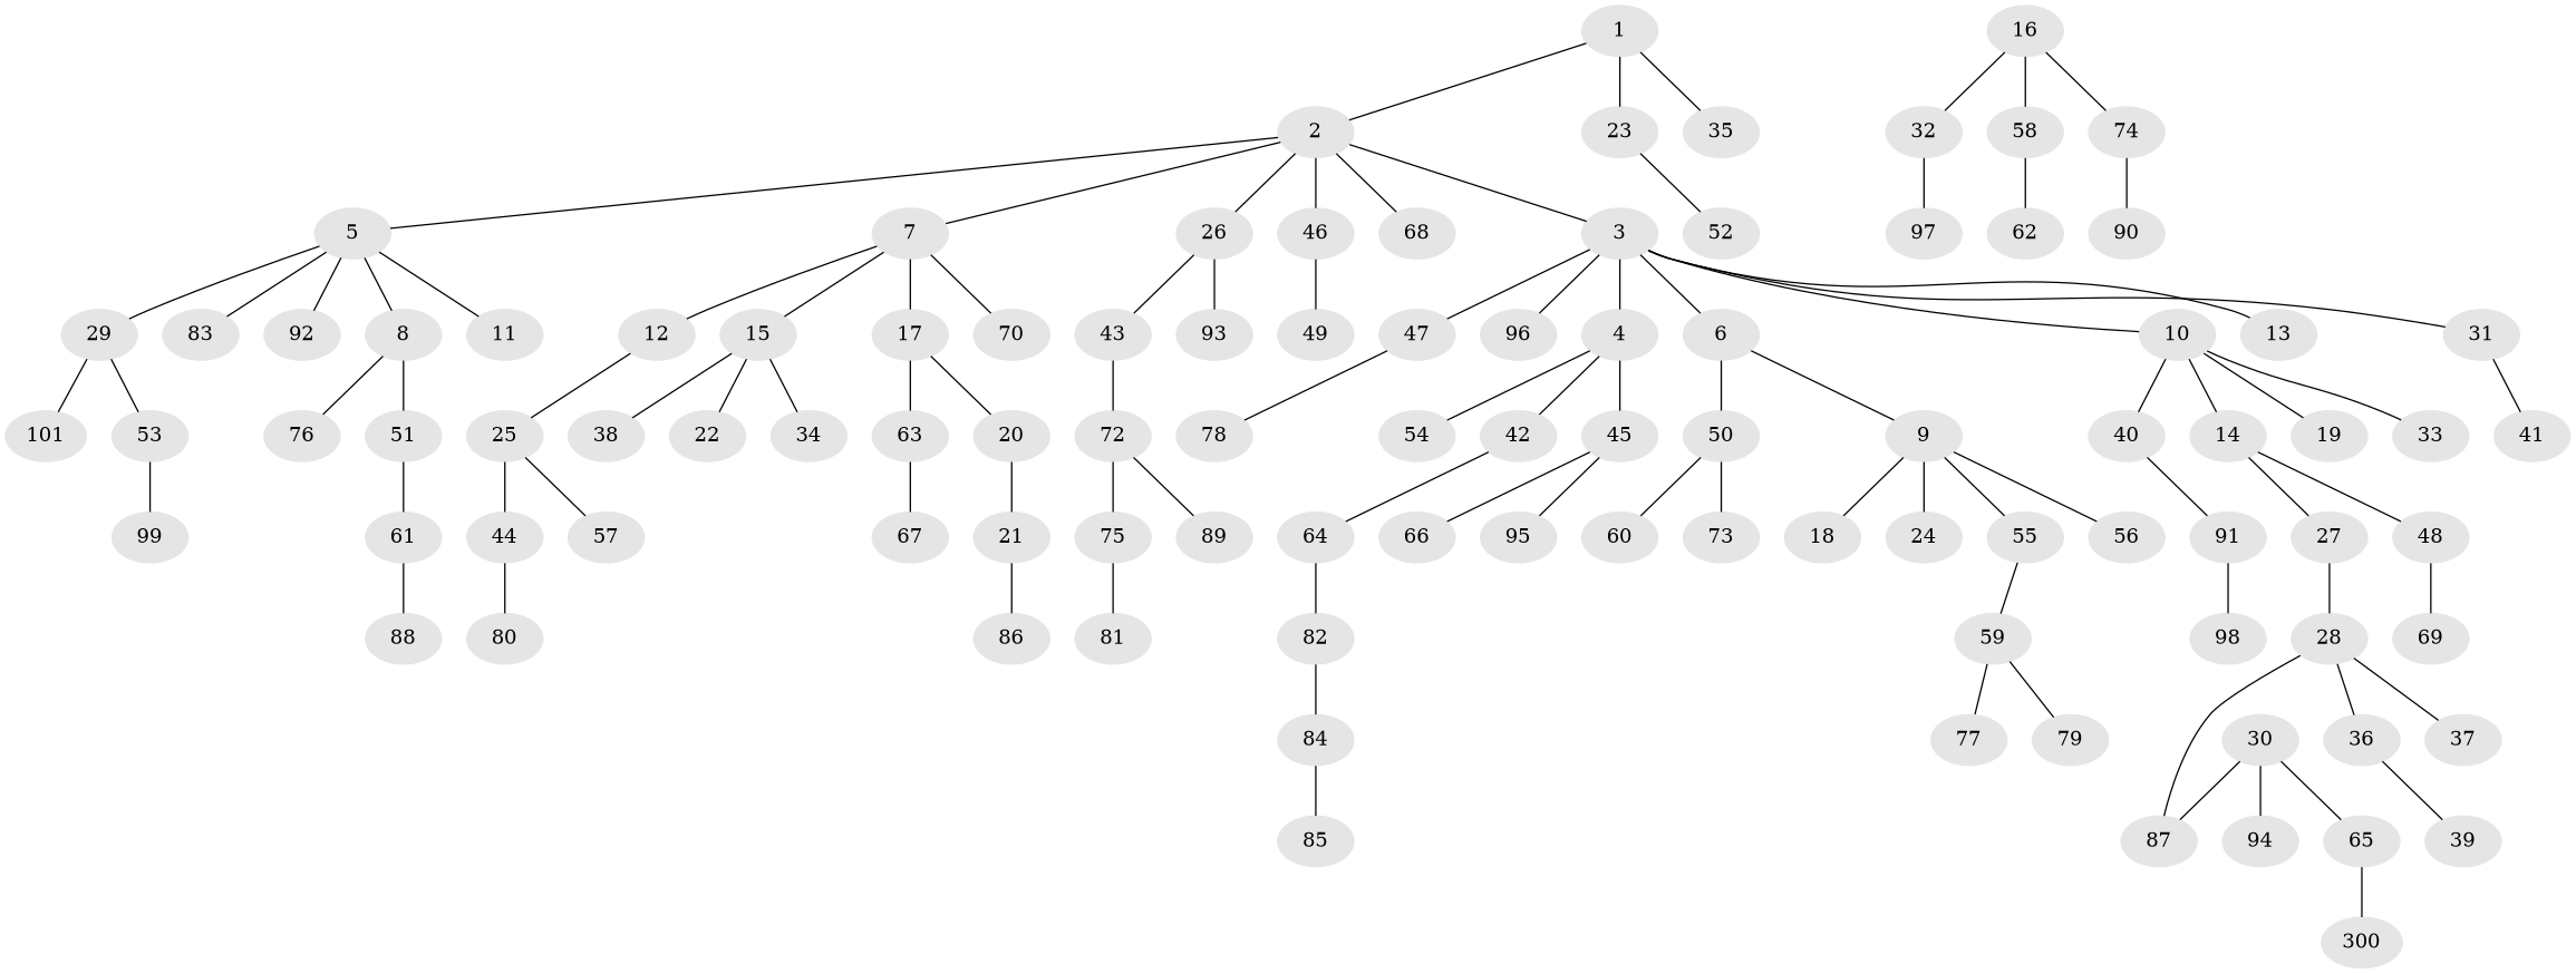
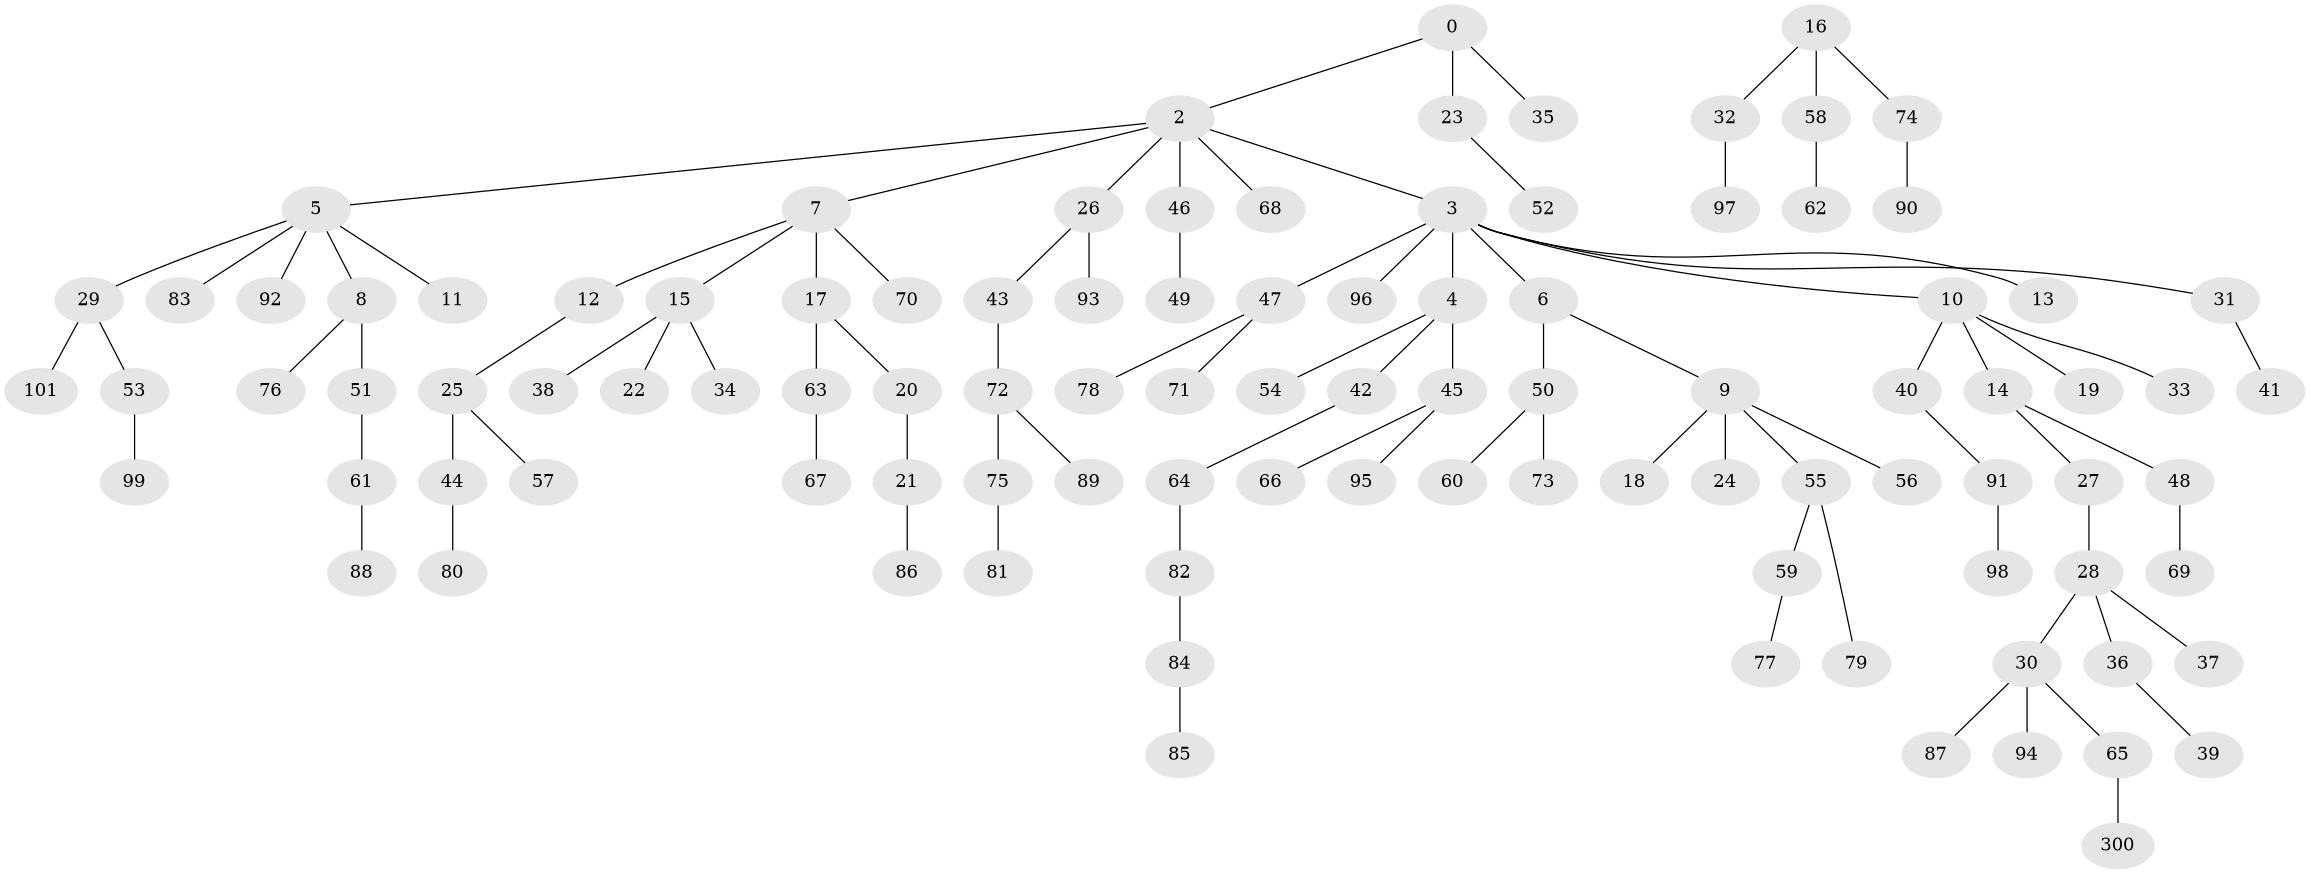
  graph {
    node [color=gray90 style=filled]
-   1
+   1 [label=0]
    2
    23
    35
    3
    5
    7
    26
    46
    68
    52
    4
    6
    10
    13
    31
    47
    96
    8
    11
    29
    83
    92
    12
    15
    17
    70
    43
    93
    49
    42
    45
    54
    9
    50
    14
    19
    33
    40
    41
+   71
    78
    64
    66
    95
    51
    76
    53
    101
    18
    24
    55
    56
    60
    73
    25
    22
    34
    38
    20
    63
    16
    32
    58
    74
    61
    59
    27
    48
    91
    44
    57
    28
    69
    97
    62
    90
    21
    67
    86
    80
    72
    30
    36
    37
    65
    87
    94
    39
    99
    n91 [label=300]
    98
    82
    75
    89
    88
    77
    79
    84
    81
    85
    1 -- 2
    1 -- 23
    1 -- 35
    2 -- 3
    2 -- 5
    2 -- 7
    2 -- 26
    2 -- 46
    2 -- 68
    23 -- 52
    3 -- 4
    3 -- 6
    3 -- 10
    3 -- 13
    3 -- 31
    3 -- 47
    3 -- 96
    5 -- 8
    5 -- 11
    5 -- 29
    5 -- 83
    5 -- 92
    7 -- 12
    7 -- 15
    7 -- 17
    7 -- 70
    26 -- 43
    26 -- 93
    46 -- 49
    4 -- 42
    4 -- 45
    4 -- 54
    6 -- 9
    6 -- 50
    10 -- 14
    10 -- 19
    10 -- 33
    10 -- 40
    31 -- 41
+   47 -- 71
    47 -- 78
    8 -- 51
    8 -- 76
    29 -- 53
    29 -- 101
    12 -- 25
    15 -- 22
    15 -- 34
    15 -- 38
    17 -- 20
    17 -- 63
    43 -- 72
    42 -- 64
    45 -- 66
    45 -- 95
    9 -- 18
    9 -- 24
    9 -- 55
    9 -- 56
    50 -- 60
    50 -- 73
    14 -- 27
    14 -- 48
    40 -- 91
    64 -- 82
    51 -- 61
    53 -- 99
    55 -- 59
    25 -- 44
    25 -- 57
    20 -- 21
    63 -- 67
    16 -- 32
    16 -- 58
    16 -- 74
    32 -- 97
    58 -- 62
    74 -- 90
    61 -- 88
    59 -- 77
-   59 -- 79
+   55 -- 79
    27 -- 28
    48 -- 69
    91 -- 98
    44 -- 80
-   28 -- 87
+   28 -- 30
    28 -- 36
    28 -- 37
    21 -- 86
    72 -- 75
    72 -- 89
    30 -- 65
    30 -- 87
    30 -- 94
    36 -- 39
    65 -- n91
    82 -- 84
    75 -- 81
    84 -- 85
  }
